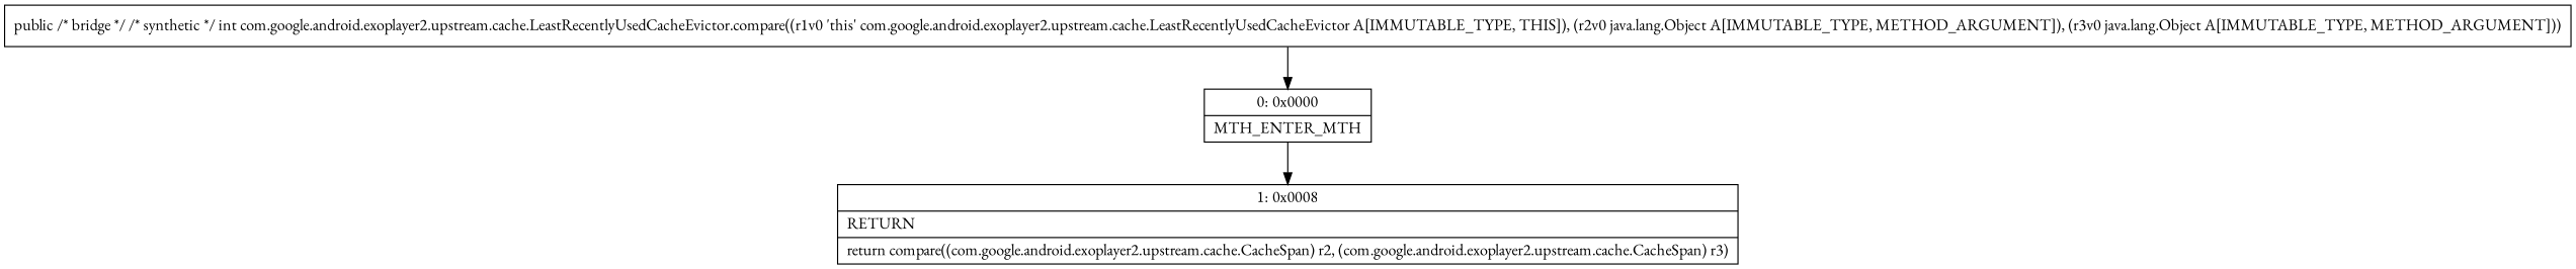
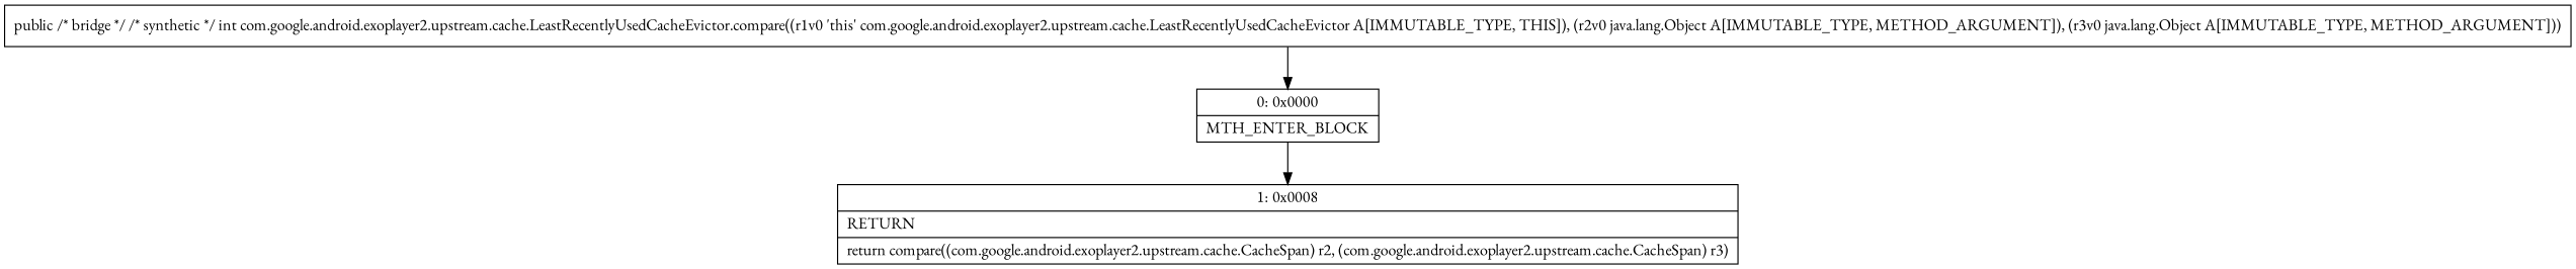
  digraph {
    fontname="EB Garamond"
    node [shape=record fontname="EB Garamond"]
    edge [fontname="EB Garamond"]
-   n1 [label="{0\:\ 0x0000|MTH_ENTER_MTH\l}"]
+   n1 [label="{0\:\ 0x0000|MTH_ENTER_BLOCK\l}"]
    n2 [label="{1\:\ 0x0008|RETURN\l|return compare((com.google.android.exoplayer2.upstream.cache.CacheSpan) r2, (com.google.android.exoplayer2.upstream.cache.CacheSpan) r3)\l}"]
    n3 [label="{public \/* bridge *\/ \/* synthetic *\/ int com.google.android.exoplayer2.upstream.cache.LeastRecentlyUsedCacheEvictor.compare((r1v0 'this' com.google.android.exoplayer2.upstream.cache.LeastRecentlyUsedCacheEvictor A[IMMUTABLE_TYPE, THIS]), (r2v0 java.lang.Object A[IMMUTABLE_TYPE, METHOD_ARGUMENT]), (r3v0 java.lang.Object A[IMMUTABLE_TYPE, METHOD_ARGUMENT])) }"]
    n1 -> n2
    n3 -> n1
  }
